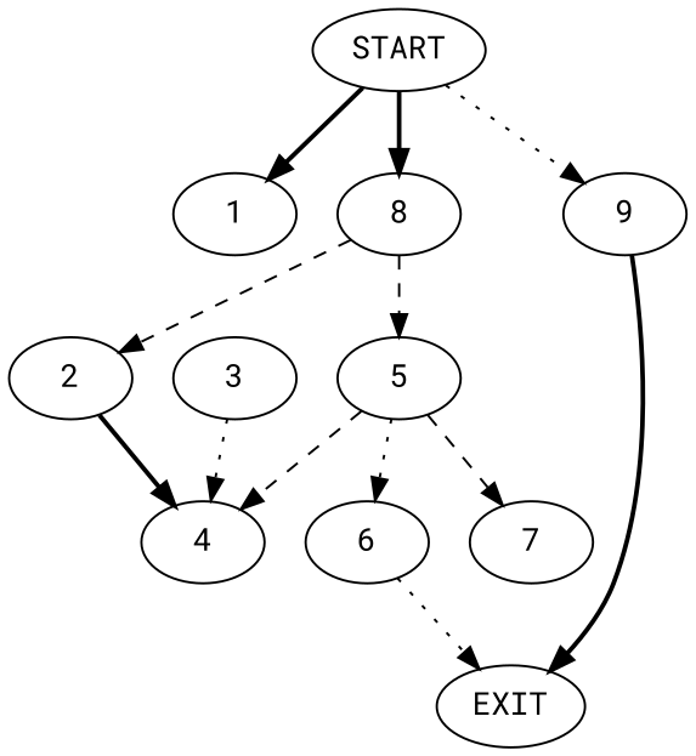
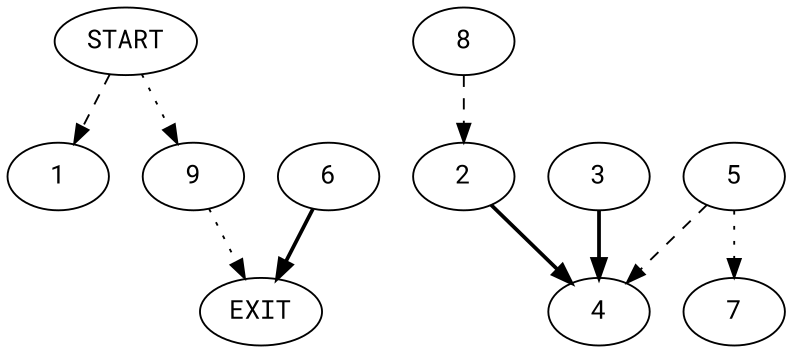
  digraph {
    fontname="Roboto Mono"
    node [fontname="Roboto Mono"]
    edge [fontname="Roboto Mono" style=dotted]
    n1 [label=START]
    1
    8
    9
    2
    5
    n7 [label=EXIT]
    4
    3
    6
    7
-   n1 -> 1 [style=bold]
-   n1 -> 8 [style=bold]
+   n1 -> 1 [style=dashed]
    n1 -> 9
    8 -> 2 [style=dashed]
-   8 -> 5 [style=dashed]
-   9 -> n7 [style=bold]
+   9 -> n7
    2 -> 4 [style=bold]
    5 -> 4 [style=dashed]
-   5 -> 6
-   5 -> 7 [style=dashed]
-   3 -> 4
-   6 -> n7
+   5 -> 7
+   3 -> 4 [style=bold]
+   6 -> n7 [style=bold]
  }
